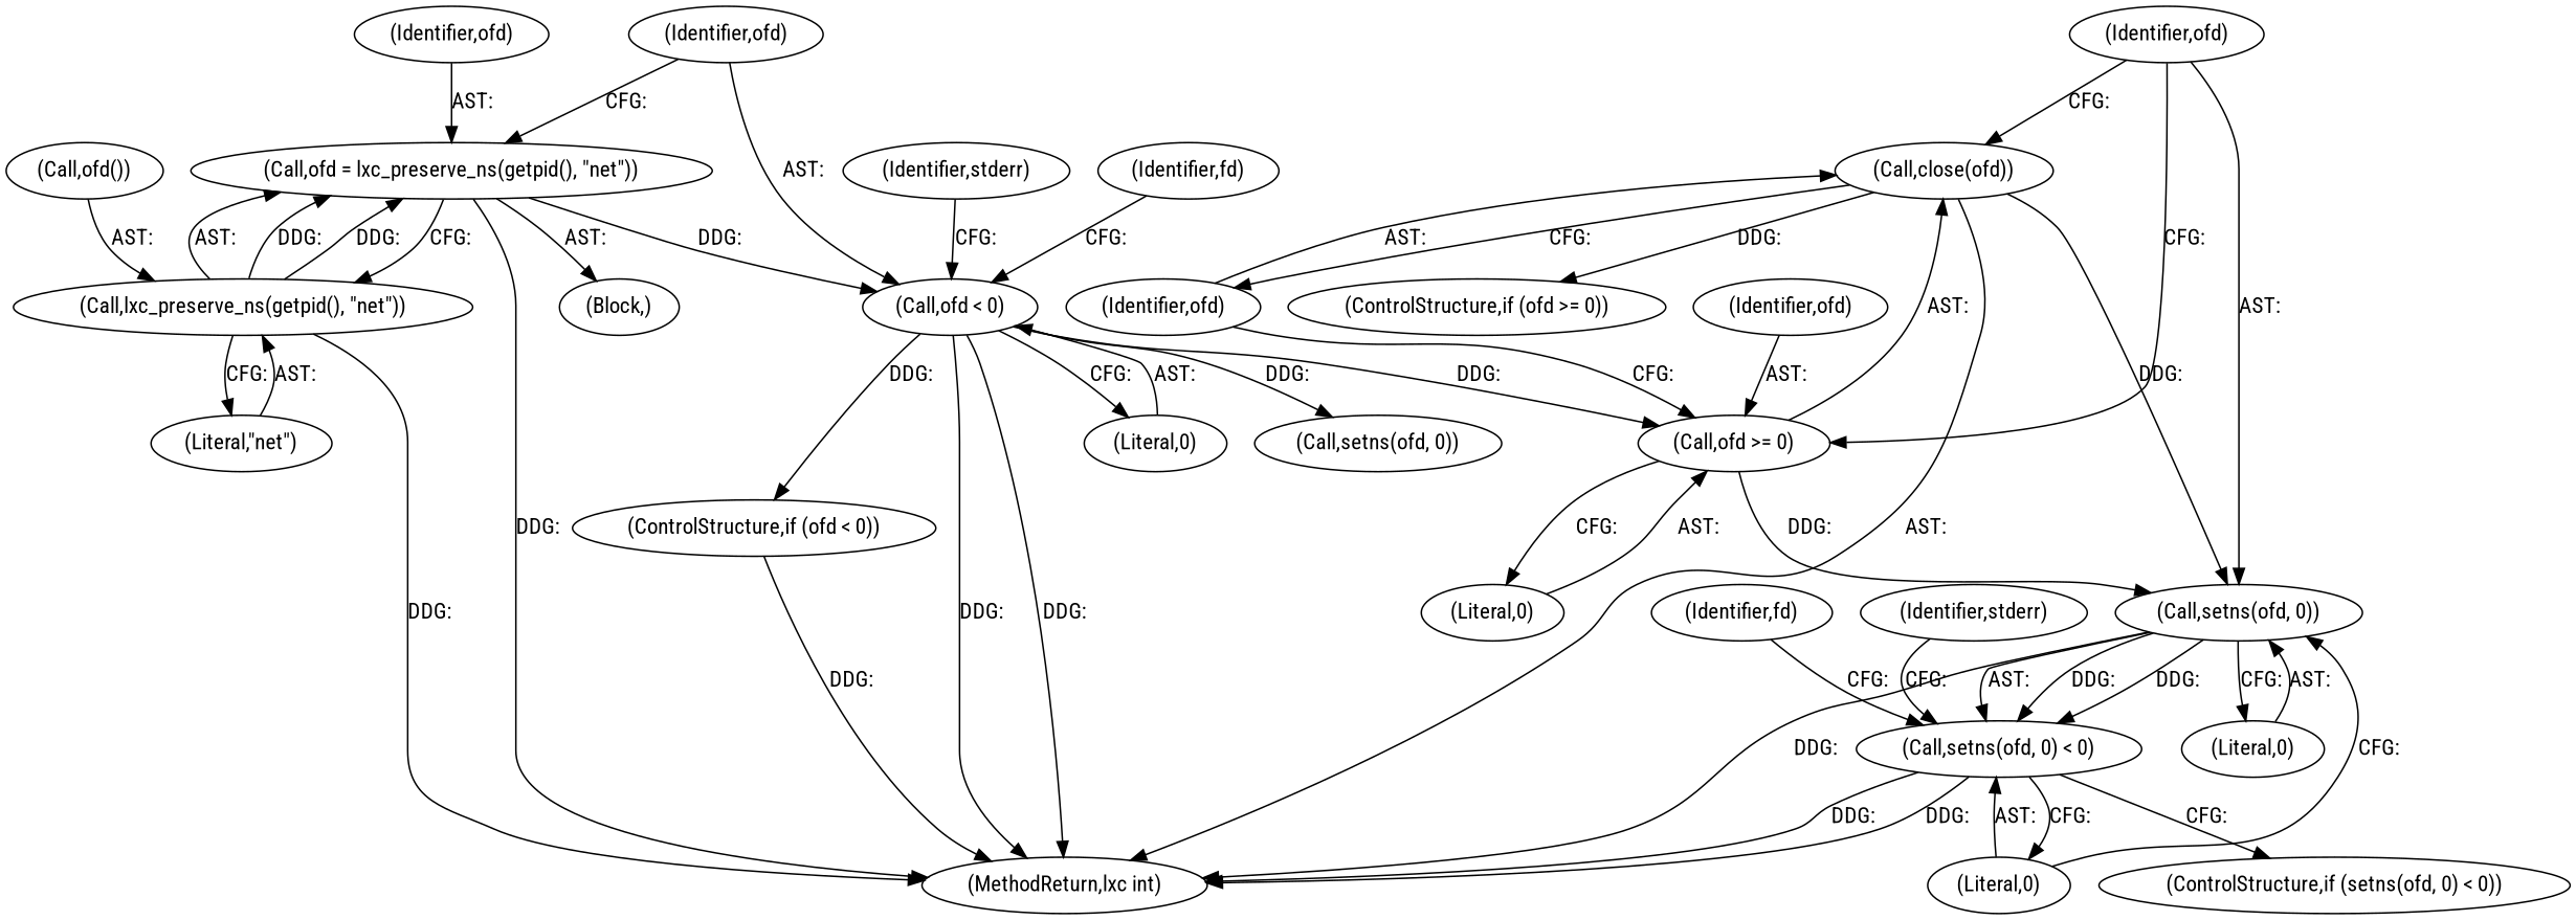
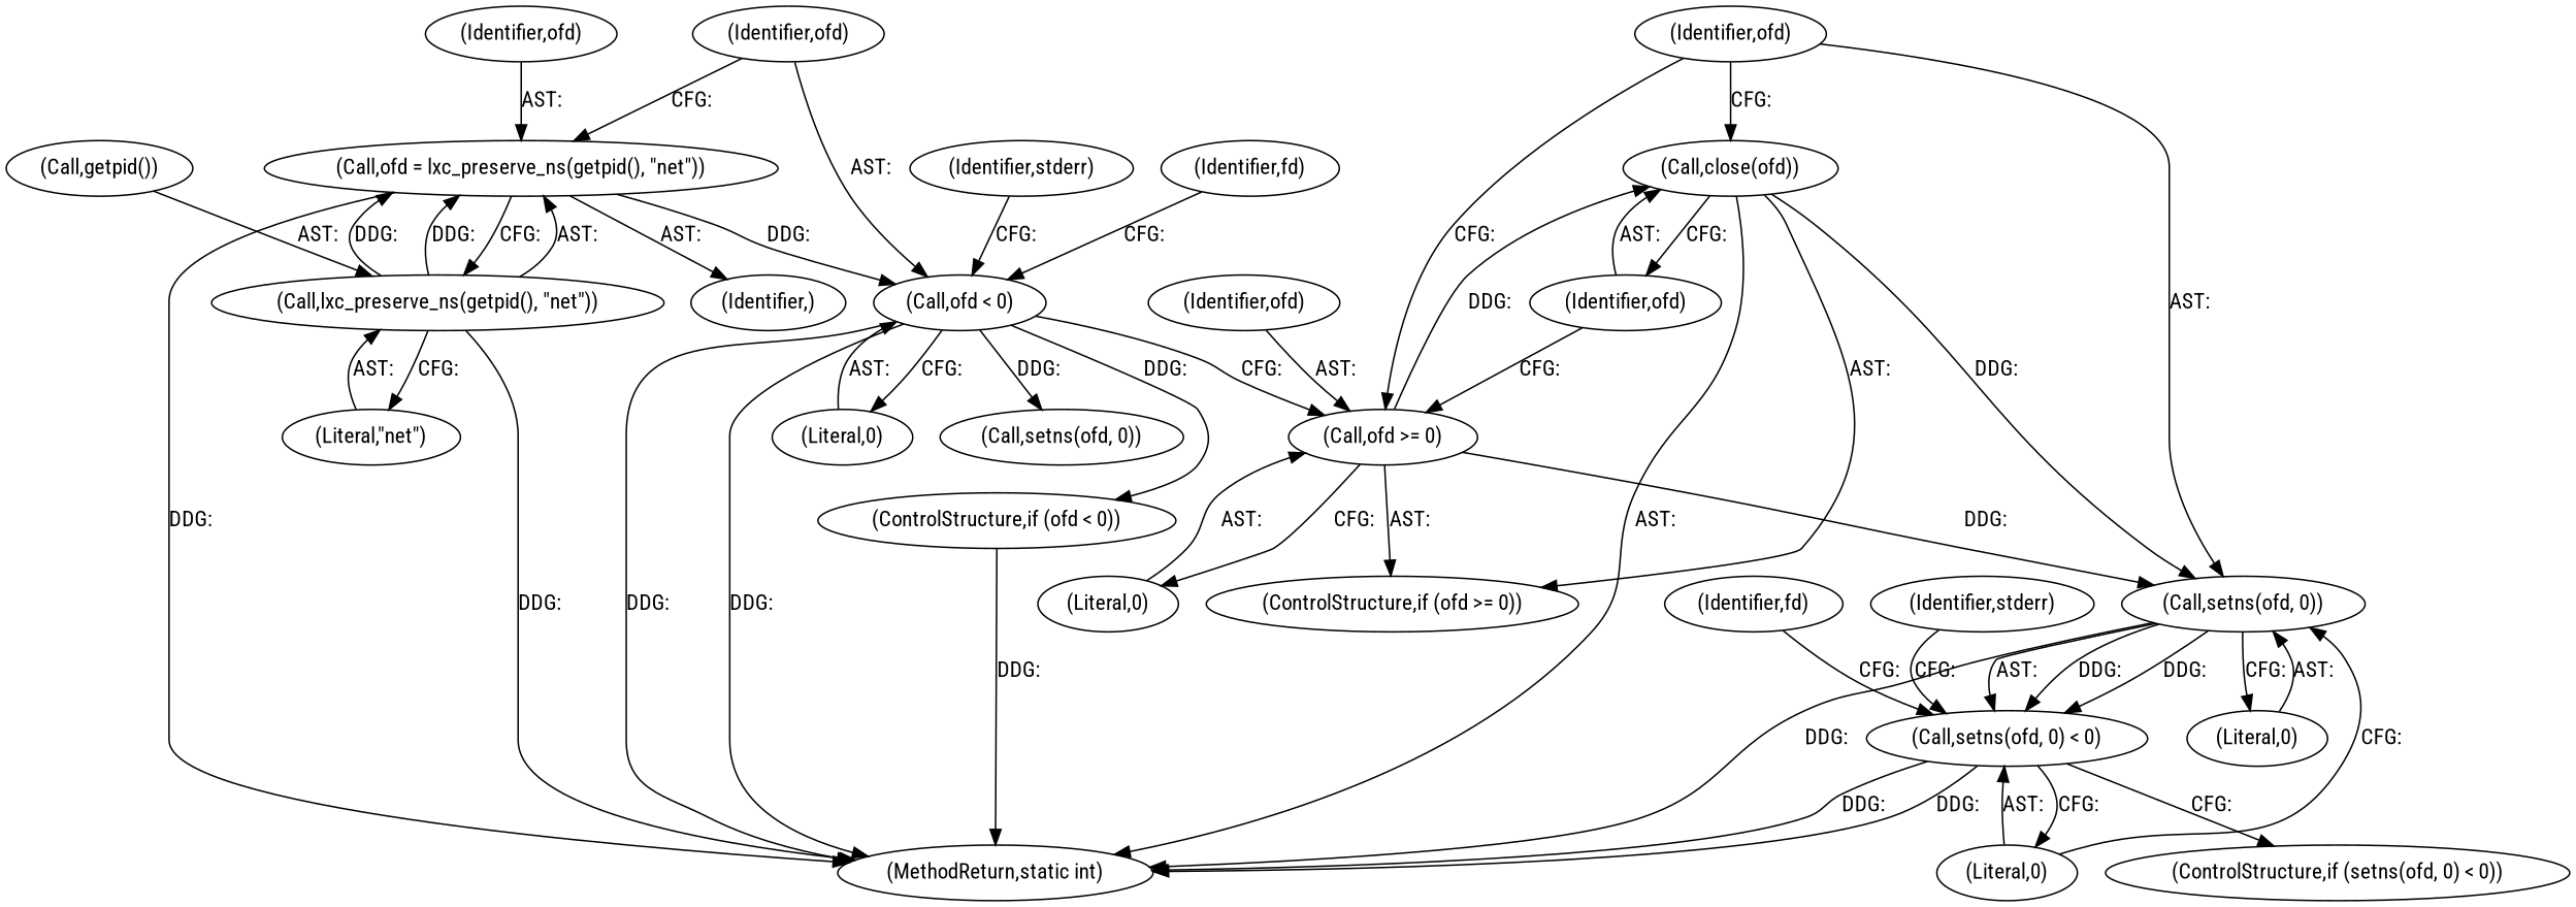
  digraph {
    fontname="Roboto Condensed"
    node [fontname="Roboto Condensed"]
    edge [fontname="Roboto Condensed"]
    n1 [label="(Call,close(ofd))"]
    n2 [label="(Call,setns(ofd, 0))"]
    n3 [label="(Identifier,ofd)"]
    n4 [label="(ControlStructure,if (ofd >= 0))"]
-   n5 [label="(MethodReturn,lxc int)"]
+   n5 [label="(MethodReturn,static int)"]
    n6 [label="(Call,setns(ofd, 0) < 0)"]
    n7 [label="(Literal,0)"]
    n8 [label="(Call,ofd >= 0)"]
    n9 [label="(Literal,0)"]
    n10 [label="(Call,ofd < 0)"]
    n11 [label="(ControlStructure,if (ofd < 0))"]
    n12 [label="(Literal,0)"]
    n13 [label="(Call,setns(ofd, 0))"]
    n14 [label="(Call,ofd = lxc_preserve_ns(getpid(), \"net\"))"]
    n15 [label="(Call,lxc_preserve_ns(getpid(), \"net\"))"]
-   n16 [label="(Block,)"]
+   n16 [label="(Identifier,)"]
    n17 [label="(Literal,\"net\")"]
    n18 [label="(Literal,0)"]
    n19 [label="(ControlStructure,if (setns(ofd, 0) < 0))"]
    n20 [label="(Identifier,ofd)"]
    n21 [label="(Identifier,fd)"]
    n22 [label="(Identifier,ofd)"]
    n23 [label="(Identifier,ofd)"]
    n24 [label="(Identifier,stderr)"]
    n25 [label="(Identifier,ofd)"]
    n26 [label="(Identifier,fd)"]
-   n27 [label="(Call,ofd())"]
+   n27 [label="(Call,getpid())"]
    n28 [label="(Identifier,stderr)"]
    n1 -> n2 [label="DDG: "]
    n1 -> n3 [label="CFG: "]
-   n1 -> n4 [label="DDG: "]
+   n1 -> n4 [label="AST: "]
    n1 -> n5 [label="AST: "]
    n2 -> n5 [label="DDG: "]
    n2 -> n6 [label="AST: "]
    n2 -> n6 [label="DDG: "]
    n2 -> n6 [label="DDG: "]
    n2 -> n7 [label="CFG: "]
    n3 -> n1 [label="AST: "]
    n3 -> n8 [label="CFG: "]
    n6 -> n5 [label="DDG: "]
    n6 -> n5 [label="DDG: "]
    n6 -> n18 [label="CFG: "]
    n6 -> n19 [label="CFG: "]
    n7 -> n2 [label="AST: "]
-   n8 -> n1 [label="AST: "]
+   n8 -> n1 [label="DDG: "]
    n8 -> n2 [label="DDG: "]
+   n8 -> n4 [label="AST: "]
    n8 -> n9 [label="CFG: "]
    n9 -> n8 [label="AST: "]
    n10 -> n5 [label="DDG: "]
    n10 -> n5 [label="DDG: "]
-   n10 -> n8 [label="DDG: "]
+   n10 -> n8 [label="CFG: "]
    n10 -> n11 [label="DDG: "]
    n10 -> n12 [label="CFG: "]
    n10 -> n13 [label="DDG: "]
    n11 -> n5 [label="DDG: "]
    n12 -> n10 [label="AST: "]
    n14 -> n5 [label="DDG: "]
    n14 -> n10 [label="DDG: "]
    n14 -> n15 [label="CFG: "]
    n14 -> n16 [label="AST: "]
    n15 -> n5 [label="DDG: "]
    n15 -> n14 [label="AST: "]
    n15 -> n14 [label="DDG: "]
    n15 -> n14 [label="DDG: "]
    n15 -> n17 [label="CFG: "]
    n17 -> n15 [label="AST: "]
    n18 -> n2 [label="CFG: "]
    n18 -> n6 [label="AST: "]
    n20 -> n14 [label="AST: "]
    n21 -> n6 [label="CFG: "]
    n22 -> n1 [label="CFG: "]
    n22 -> n2 [label="AST: "]
    n22 -> n8 [label="CFG: "]
    n23 -> n10 [label="AST: "]
    n23 -> n14 [label="CFG: "]
    n24 -> n10 [label="CFG: "]
    n25 -> n8 [label="AST: "]
    n26 -> n10 [label="CFG: "]
    n27 -> n15 [label="AST: "]
    n28 -> n6 [label="CFG: "]
  }
